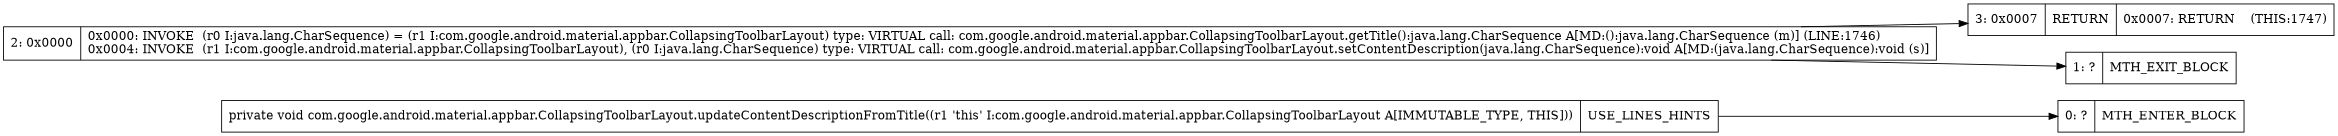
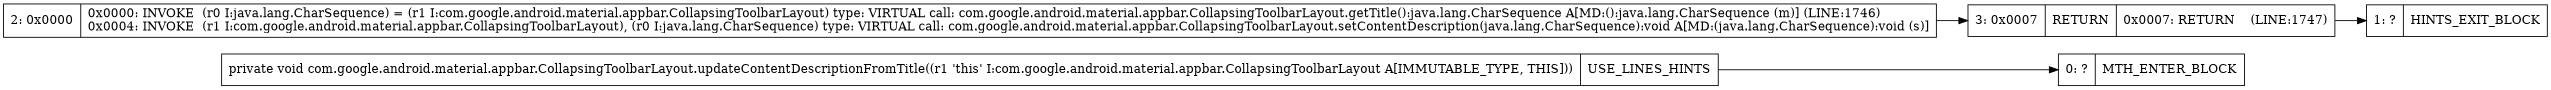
  digraph {
    rankdir=LR
    node [shape=record]
    n1 [label="{0\:\ ?|MTH_ENTER_BLOCK\l}"]
    n2 [label="{2\:\ 0x0000|0x0000: INVOKE  (r0 I:java.lang.CharSequence) = (r1 I:com.google.android.material.appbar.CollapsingToolbarLayout) type: VIRTUAL call: com.google.android.material.appbar.CollapsingToolbarLayout.getTitle():java.lang.CharSequence A[MD:():java.lang.CharSequence (m)] (LINE:1746)\l0x0004: INVOKE  (r1 I:com.google.android.material.appbar.CollapsingToolbarLayout), (r0 I:java.lang.CharSequence) type: VIRTUAL call: com.google.android.material.appbar.CollapsingToolbarLayout.setContentDescription(java.lang.CharSequence):void A[MD:(java.lang.CharSequence):void (s)]\l}"]
-   n3 [label="{3\:\ 0x0007|RETURN\l|0x0007: RETURN    (THIS:1747)\l}"]
-   n4 [label="{1\:\ ?|MTH_EXIT_BLOCK\l}"]
+   n3 [label="{3\:\ 0x0007|RETURN\l|0x0007: RETURN    (LINE:1747)\l}"]
+   n4 [label="{1\:\ ?|HINTS_EXIT_BLOCK\l}"]
    n5 [label="{private void com.google.android.material.appbar.CollapsingToolbarLayout.updateContentDescriptionFromTitle((r1 'this' I:com.google.android.material.appbar.CollapsingToolbarLayout A[IMMUTABLE_TYPE, THIS]))  | USE_LINES_HINTS\l}"]
    n2 -> n3
-   n2 -> n4
+   n3 -> n4
    n5 -> n1
  }
